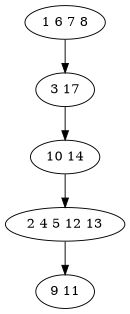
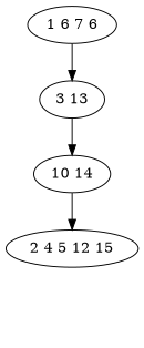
  digraph {
-   n1 [label="3 17"]
+   n1 [label="3 13"]
    n2 [label="10 14"]
-   n3 [label="2 4 5 12 13"]
-   n4 [label="1 6 7 8"]
-   n5 [label="9 11"]
+   n3 [label="2 4 5 12 15"]
+   n4 [label="1 6 7 6"]
    n1 -> n2
    n2 -> n3
-   n3 -> n5
    n4 -> n1
  }
